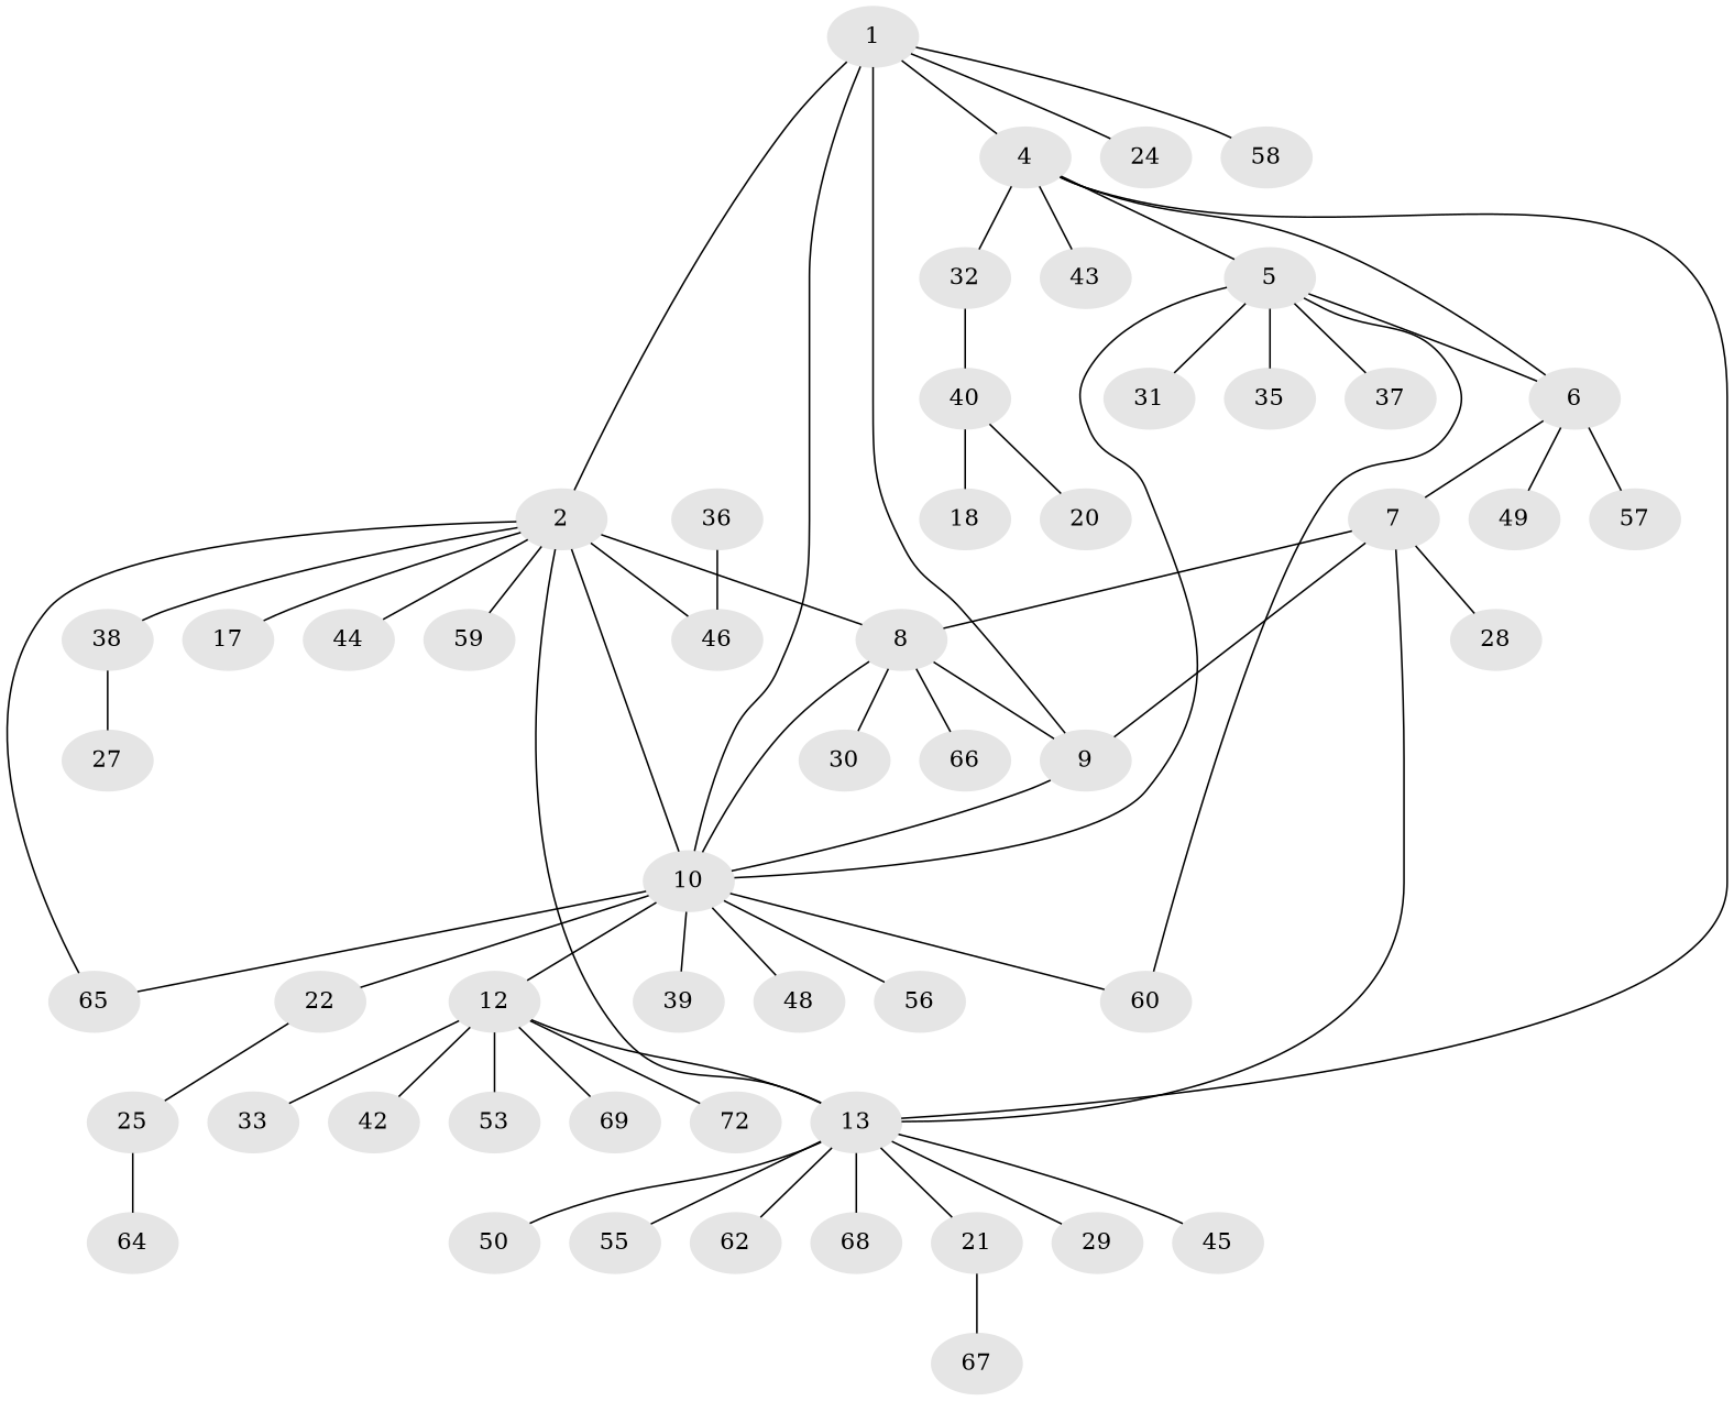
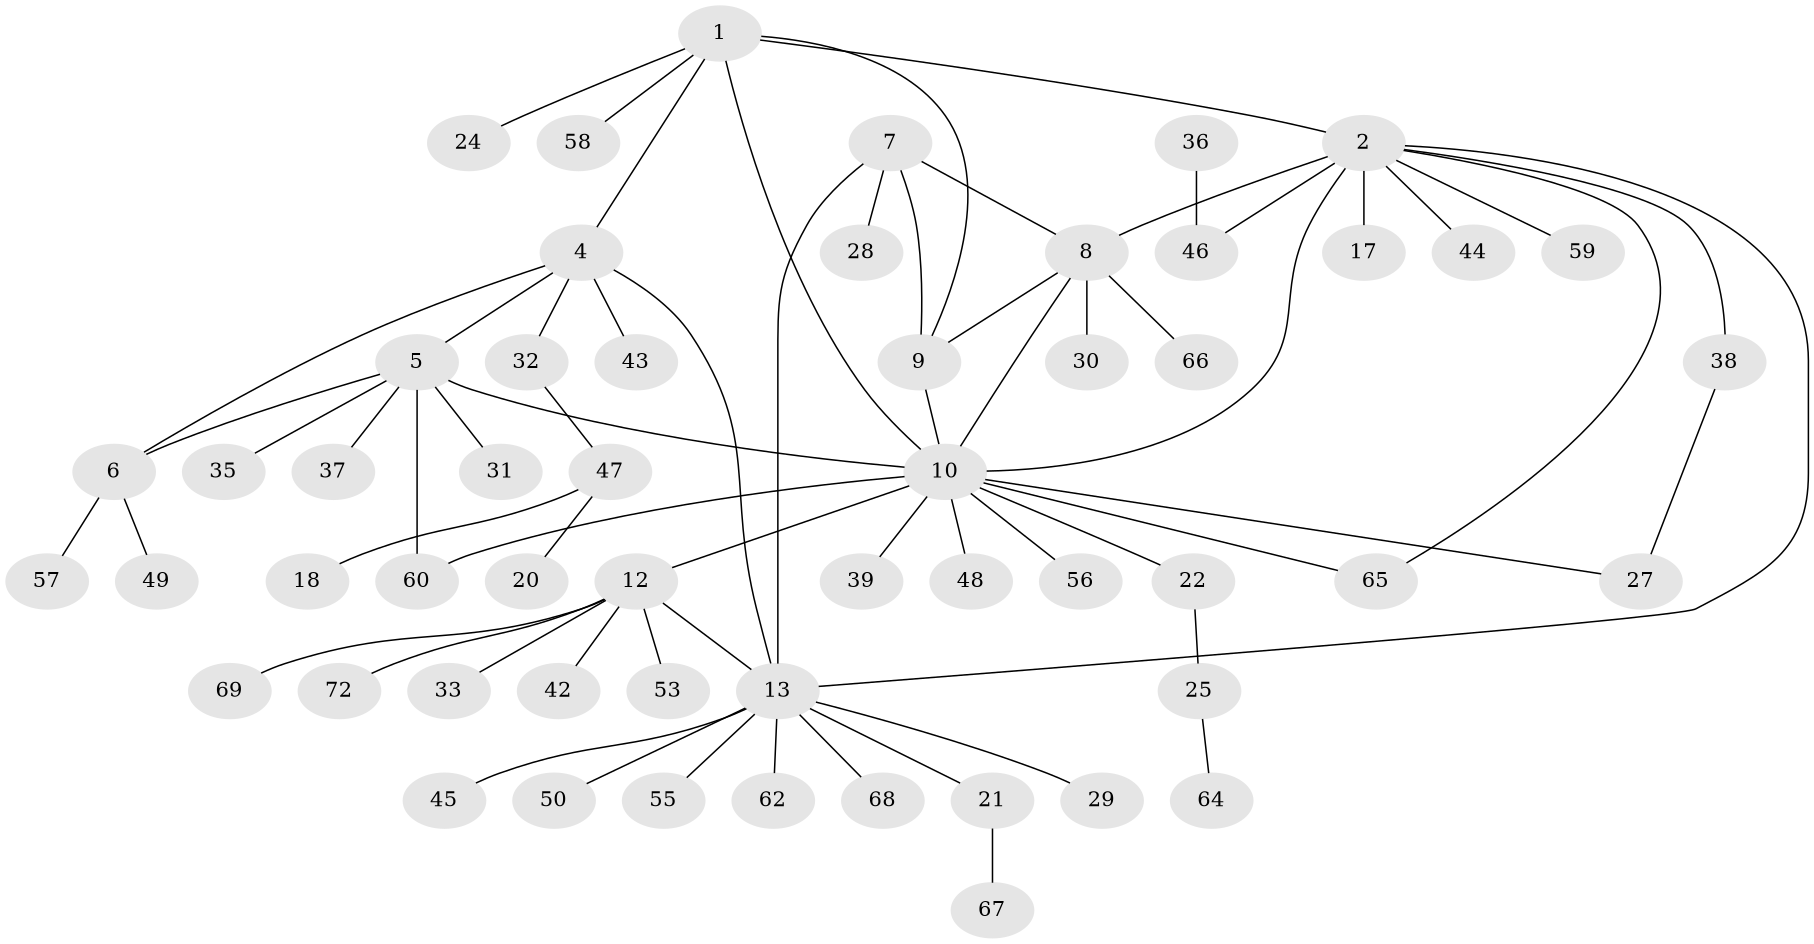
  graph {
    node [color=gray90 style=filled]
    1 [super="+3"]
    2 [super="+34"]
    4 [super="+66"]
    9 [super="+16"]
    10 [super="+11"]
    24
    58 [super="+70"]
    8 [super="+51"]
    13 [super="+14"]
    17
    38
    44
    46 [super="+63"]
    59
    65
    5 [super="+23"]
    6 [super="+19"]
    32
    43
    27
    60
    12 [super="+15"]
    22
    39
    48
    56
    30
    n28 [label=66]
    21 [super="+40"]
    29
    45
    50
    55
    62
    68
    31
    35
    37
    7 [super="+41"]
    49
    57
-   47 [label=40]
+   47
    28
    33 [super="+52"]
    42
    53
    69
    72
    25 [super="+54"]
    67
    36 [super="+71"]
    64
    18
    20
    1 -- 2 [weight=2]
    1 -- 4
    1 -- 9
    1 -- 10
    1 -- 24
    1 -- 58
    2 -- 10
    2 -- 8
    2 -- 13
    2 -- 17
    2 -- 38
    2 -- 44
    2 -- 46
    2 -- 59
    2 -- 65
    4 -- 13
    4 -- 5
    4 -- 6
    4 -- 32
    4 -- 43
    9 -- 10
    10 -- 65
+   10 -- 27
    10 -- 60
    10 -- 12 [weight=2]
    10 -- 22
    10 -- 39
    10 -- 48
    10 -- 56
    8 -- 9
    8 -- 10
    8 -- 30
    8 -- n28
    13 -- 21
    13 -- 29
    13 -- 45
    13 -- 50
    13 -- 55
    13 -- 62
    13 -- 68
    38 -- 27
    5 -- 10
    5 -- 6
    5 -- 60
    5 -- 31
    5 -- 35
    5 -- 37
-   6 -- 7 [weight=2]
    6 -- 49
    6 -- 57
    32 -- 47
    12 -- 13 [weight=2]
    12 -- 33
    12 -- 42
    12 -- 53
    12 -- 69
    12 -- 72
    22 -- 25
    21 -- 67
    7 -- 9
    7 -- 8
    7 -- 13
    7 -- 28
    47 -- 18
    47 -- 20
    25 -- 64
    36 -- 46
  }
